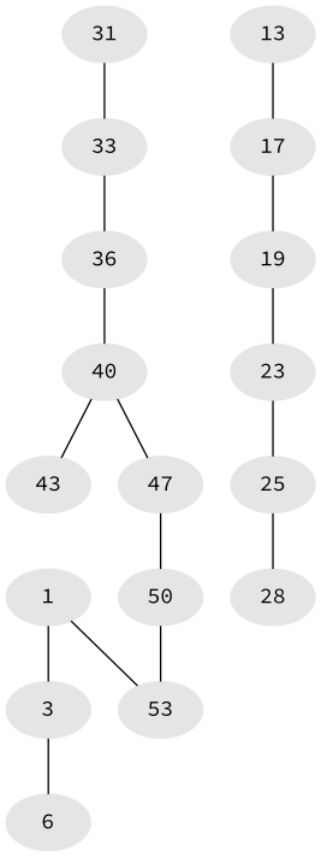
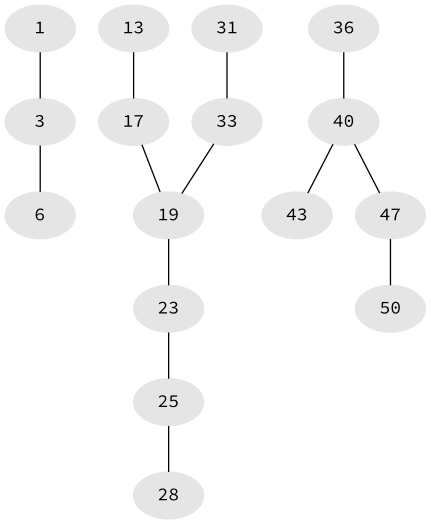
  graph {
    fontname="Source Code Pro"
    node [color=gray90 fontname="Source Code Pro" style=filled]
    edge [fontname="Source Code Pro"]
    1 [super="+56+2"]
    3 [super="+4"]
-   53 [super="+54"]
    n4 [label=6 super="+9"]
    13 [super="+14"]
    17 [super="+18"]
    19 [super="+20"]
    23 [super="+24"]
    25 [super="+26"]
    28 [super="+29"]
    31 [super="+32"]
    33 [super="+34"]
    36 [super="+37"]
    40 [super="+41"]
    43 [super="+44"]
    47 [super="+48"]
    50 [super="+51"]
    1 -- 3
-   1 -- 53
    3 -- n4
    13 -- 17
    17 -- 19
    19 -- 23
    23 -- 25
    25 -- 28
    31 -- 33
-   33 -- 36
+   33 -- 19
    36 -- 40
    40 -- 43
    40 -- 47
    47 -- 50
-   50 -- 53
  }
